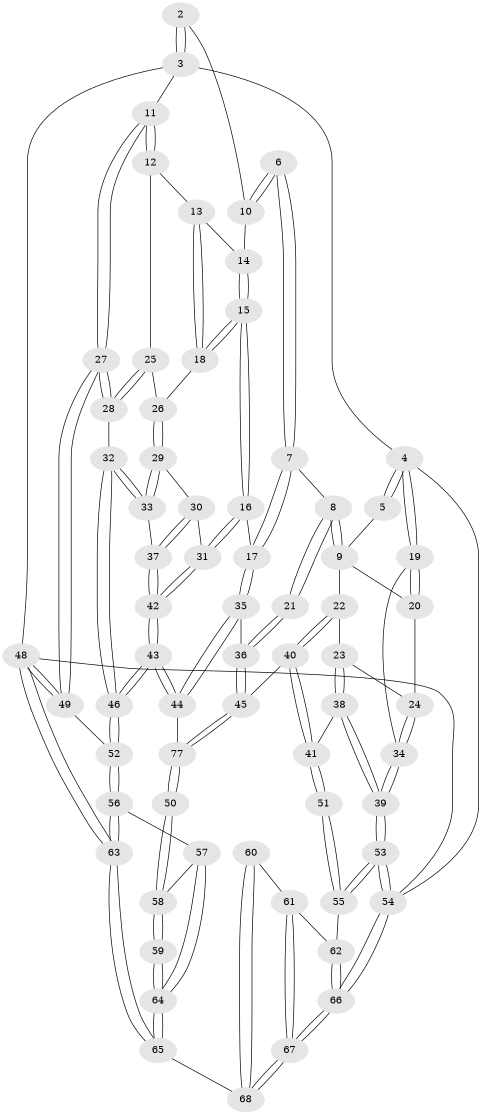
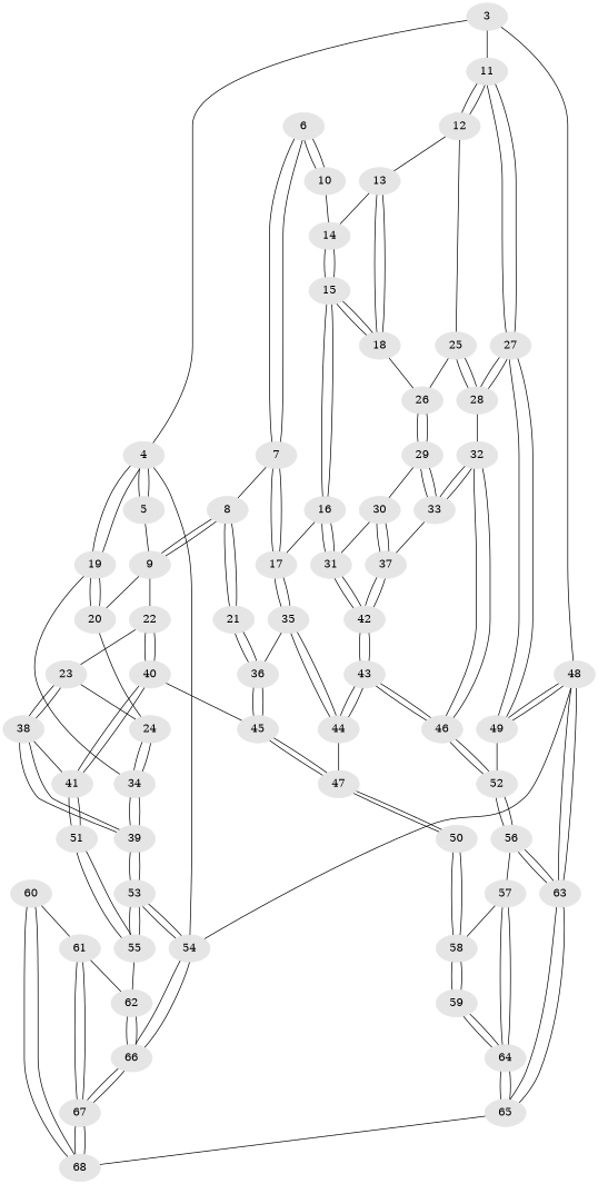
  graph {
    node [color=gray90 style=filled]
-   2
    3
    10
    6
    7
    4
    11
    48
    14
    5
    19
    54
    12
    27
    49
    63
    9
    20
    34
    66
    22
    8
    17
    21
    35
    36
    24
    15
    13
    25
    28
    18
    26
    16
    31
    42
    44
    29
    39
    23
    40
    45
    38
    41
    32
    30
    33
    52
    46
    37
    43
    53
-   47 [label=77]
+   47
    51
    55
    50
    56
    58
    65
    59
    62
    57
    67
    64
    60
    61
    68
-   2 -- 3
-   2 -- 3
-   2 -- 10
    3 -- 4
    3 -- 11
    3 -- 48
    10 -- 14
    6 -- 10
    6 -- 10
    6 -- 7
    6 -- 7
    7 -- 8
    7 -- 17
    7 -- 17
    4 -- 5
    4 -- 5
    4 -- 19
    4 -- 19
    4 -- 54
    11 -- 12
    11 -- 12
    11 -- 27
    11 -- 27
    48 -- 54
    48 -- 49
    48 -- 49
    48 -- 63
    48 -- 63
    14 -- 15
    14 -- 15
    5 -- 9
    19 -- 20
    19 -- 20
    19 -- 34
    54 -- 66
    54 -- 66
    12 -- 13
    12 -- 25
    27 -- 49
    27 -- 49
    27 -- 28
    27 -- 28
    49 -- 52
    63 -- 65
    63 -- 65
    9 -- 20
    9 -- 22
    20 -- 24
    34 -- 39
    34 -- 39
    66 -- 67
    66 -- 67
    22 -- 23
    22 -- 40
    22 -- 40
    8 -- 9
    8 -- 9
    8 -- 21
    8 -- 21
    17 -- 35
    17 -- 35
    21 -- 36
    21 -- 36
    35 -- 36
    35 -- 44
    35 -- 44
    36 -- 45
    36 -- 45
    24 -- 34
    24 -- 34
    15 -- 18
    15 -- 18
    15 -- 16
    15 -- 16
    13 -- 14
    13 -- 18
    13 -- 18
    25 -- 28
    25 -- 28
    25 -- 26
    28 -- 32
    18 -- 26
    26 -- 29
    26 -- 29
    16 -- 17
    16 -- 31
    16 -- 31
    31 -- 42
    31 -- 42
    42 -- 43
    42 -- 43
    44 -- 47
    29 -- 30
    29 -- 33
    29 -- 33
    39 -- 53
    39 -- 53
    23 -- 24
    23 -- 38
    23 -- 38
    40 -- 45
    40 -- 41
    40 -- 41
    45 -- 47
    45 -- 47
    38 -- 39
    38 -- 39
    38 -- 41
    41 -- 51
    41 -- 51
    32 -- 33
    32 -- 33
    32 -- 46
    32 -- 46
    30 -- 31
    30 -- 37
    30 -- 37
    33 -- 37
    52 -- 56
    52 -- 56
    46 -- 52
    46 -- 52
    37 -- 42
    37 -- 42
    43 -- 44
    43 -- 44
    43 -- 46
    43 -- 46
    53 -- 54
    53 -- 54
    53 -- 55
    53 -- 55
    47 -- 50
    47 -- 50
    51 -- 55
    51 -- 55
    55 -- 62
    50 -- 58
    50 -- 58
    56 -- 63
    56 -- 63
    56 -- 57
    58 -- 59
    58 -- 59
    65 -- 68
    59 -- 64
    59 -- 64
    62 -- 66
    62 -- 66
    57 -- 58
    57 -- 64
    57 -- 64
    67 -- 68
    67 -- 68
    64 -- 65
    64 -- 65
    60 -- 61
    60 -- 68
    60 -- 68
    61 -- 62
    61 -- 67
    61 -- 67
  }
